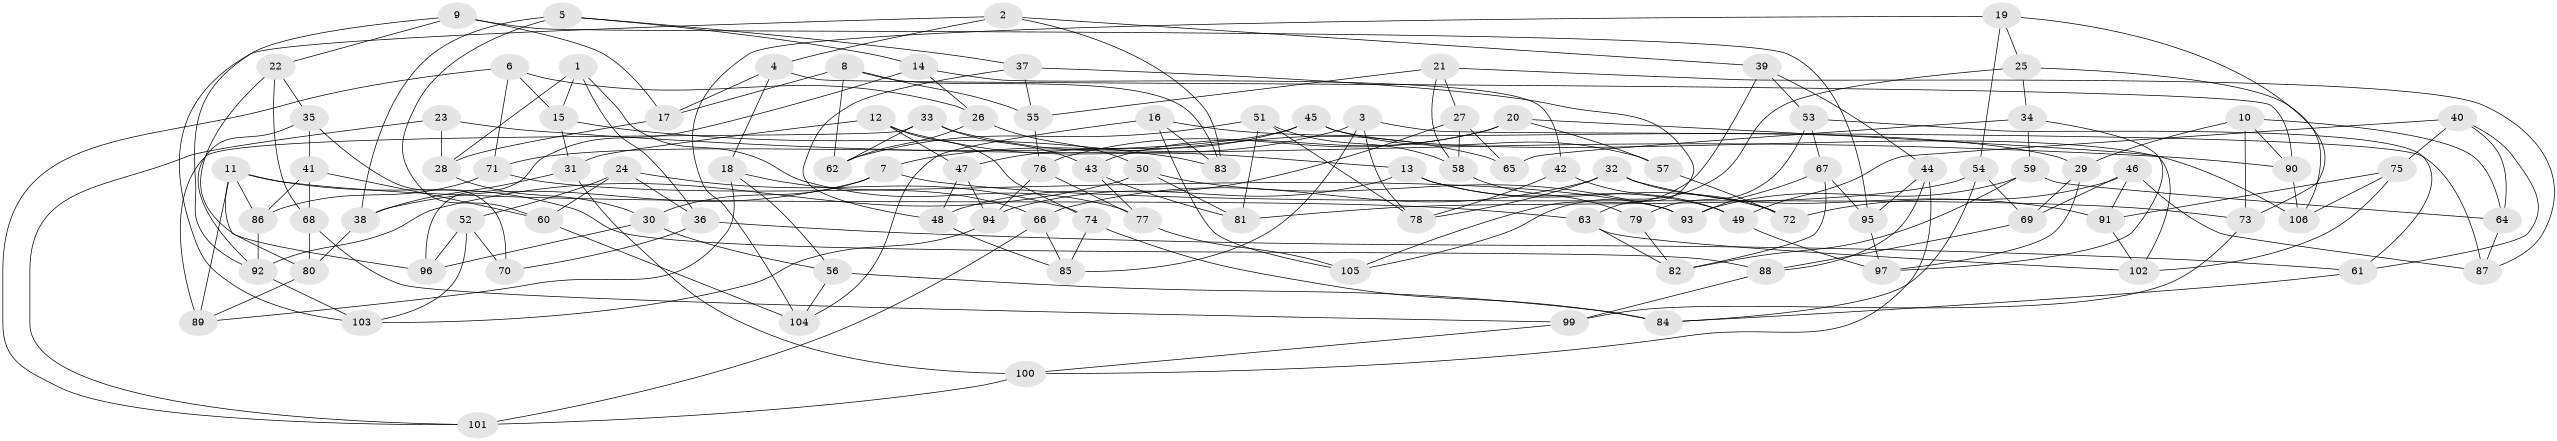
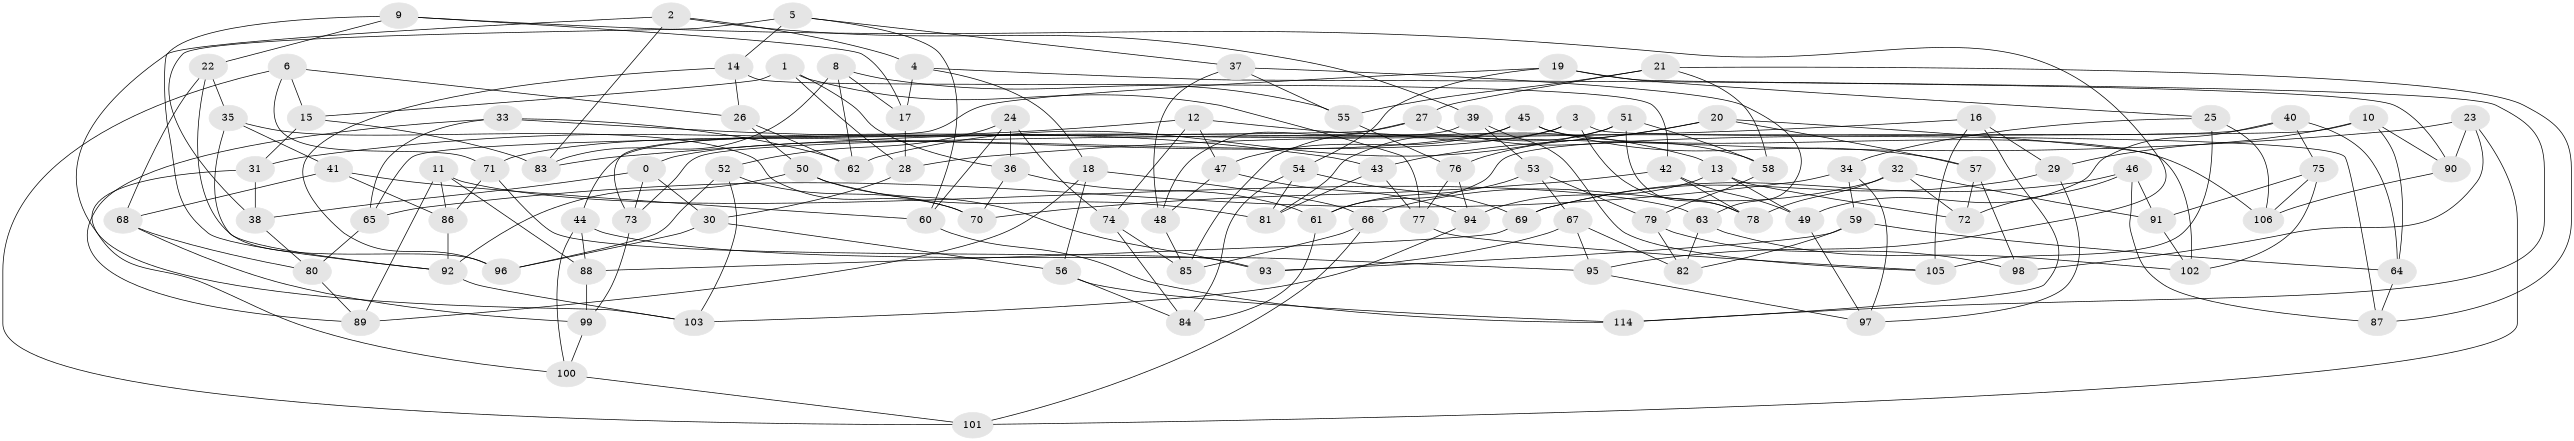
  graph {
    node [color=gray90 style=filled]
    1
    15
    28
    36
    77
    83
    31
    30
    70
    61
    105
    2
    4
    39
    103
    17
    18
    90
    44
    53
    3
-   7
+   7 [label=0]
    78
    85
    87
    38
    73
    89
    56
    66
    106
    5
    14
    37
    60
    26
    42
    96
    55
    63
    48
    80
-   104
+   104 [label=114]
    6
    71
    101
    62
    50
    86
    93
    99
    8
    76
    9
    22
    92
    95
    35
    68
    97
    10
    29
    64
    69
    11
    88
    102
    82
    12
    13
    47
    74
    49
    72
    94
    100
    84
    16
    19
    25
    54
    34
    81
    20
    43
    57
+   98
    21
    27
    58
    65
    79
    41
    23
    24
    52
    59
    32
    91
    33
    67
    40
    75
    45
    46
    51
    1 -- 15
    1 -- 28
    1 -- 36
    1 -- 77
    15 -- 83
    15 -- 31
    28 -- 30
    36 -- 70
    36 -- 61
    77 -- 105
    31 -- 38
    31 -- 100
    30 -- 56
    30 -- 96
    61 -- 84
    2 -- 83
    2 -- 4
    2 -- 39
    2 -- 103
    4 -- 17
    4 -- 18
    4 -- 90
    39 -- 105
    39 -- 44
    39 -- 53
    17 -- 28
    18 -- 89
    18 -- 56
    18 -- 66
    90 -- 106
    44 -- 95
    44 -- 88
    44 -- 100
    53 -- 61
    53 -- 79
    53 -- 67
    3 -- 7
    3 -- 78
    3 -- 85
    3 -- 87
    7 -- 30
    7 -- 38
    7 -- 73
    38 -- 80
    73 -- 99
    56 -- 104
    56 -- 84
    66 -- 85
    66 -- 101
    5 -- 38
    5 -- 14
    5 -- 37
    5 -- 60
    14 -- 26
    14 -- 42
    14 -- 96
    37 -- 55
    37 -- 63
    37 -- 48
    60 -- 104
    26 -- 62
    26 -- 50
+   42 -- 70
    42 -- 78
    42 -- 49
    55 -- 76
    63 -- 102
    63 -- 82
    48 -- 85
    80 -- 89
    6 -- 15
    6 -- 26
    6 -- 71
    6 -- 101
    71 -- 86
    71 -- 93
    50 -- 93
    50 -- 92
    50 -- 81
    86 -- 92
    99 -- 100
    8 -- 83
    8 -- 17
    8 -- 55
    8 -- 62
    76 -- 77
    76 -- 94
    9 -- 17
    9 -- 22
    9 -- 92
    9 -- 95
    22 -- 96
    22 -- 35
    22 -- 68
    92 -- 103
    95 -- 97
    35 -- 70
    35 -- 92
    35 -- 41
    68 -- 80
    68 -- 99
    10 -- 90
    10 -- 73
    10 -- 29
    10 -- 64
    29 -- 97
    29 -- 69
    64 -- 87
    69 -- 88
    11 -- 89
    11 -- 63
    11 -- 86
    11 -- 88
    88 -- 99
    12 -- 31
    12 -- 13
    12 -- 47
    12 -- 74
    13 -- 49
    13 -- 72
    13 -- 94
    47 -- 48
    47 -- 94
    74 -- 85
    74 -- 84
    49 -- 97
    94 -- 103
    100 -- 101
    16 -- 83
    16 -- 105
    16 -- 104
    16 -- 29
    19 -- 73
    19 -- 104
    19 -- 25
    19 -- 54
    25 -- 105
    25 -- 106
    25 -- 34
    54 -- 69
    54 -- 84
    54 -- 81
    34 -- 97
    34 -- 65
    34 -- 59
    20 -- 76
    20 -- 102
    20 -- 43
    20 -- 57
    43 -- 77
    43 -- 81
    57 -- 72
+   57 -- 98
    21 -- 87
    21 -- 55
    21 -- 27
    21 -- 58
    27 -- 48
    27 -- 58
    27 -- 65
    58 -- 79
-   11 -- 80
+   65 -- 80
    79 -- 82
+   79 -- 98
    41 -- 60
    41 -- 86
    41 -- 68
    23 -- 28
    23 -- 90
    23 -- 101
+   23 -- 98
    24 -- 36
    24 -- 60
    24 -- 74
    24 -- 52
    52 -- 70
    52 -- 103
    52 -- 96
    59 -- 93
    59 -- 64
    59 -- 82
    32 -- 78
    32 -- 66
    32 -- 72
    32 -- 91
    91 -- 102
    33 -- 89
    33 -- 62
    33 -- 43
    33 -- 65
    67 -- 93
    67 -- 95
    67 -- 82
    40 -- 61
    40 -- 64
    40 -- 49
    40 -- 75
    75 -- 106
    75 -- 102
    75 -- 91
    45 -- 106
    45 -- 71
    45 -- 47
    45 -- 57
    46 -- 87
    46 -- 69
    46 -- 72
    46 -- 91
    51 -- 78
    51 -- 62
    51 -- 81
    51 -- 58
  }
